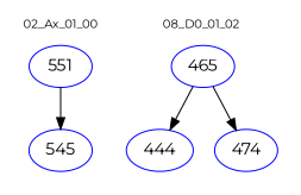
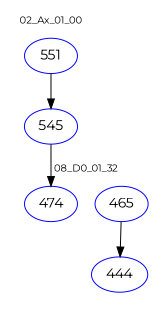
  digraph {
    fontname=Montserrat
    node [color=blue fontname=Montserrat]
    edge [color=black fontname=Montserrat]
    n1 [label=551]
    n2 [label=545]
    n3 [label=465]
    n4 [label=444]
    n5 [label=474]
    subgraph cluster_1 {
      color=white
      fontsize=10
      label="02_Ax_01_00"
      n1
      n2
    }
    subgraph cluster_2 {
      color=white
      fontsize=10
-     label="08_D0_01_02"
+     label="08_D0_01_32"
      n3
      n4
      n5
    }
    n1 -> n2
    n3 -> n4
-   n3 -> n5
+   n2 -> n5
  }
